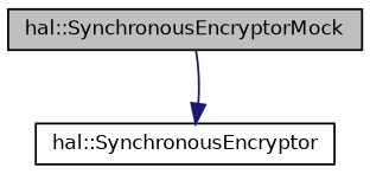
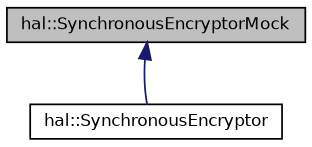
  digraph {
    node [color=black fontname=Helvetica fontsize=10 shape=record style=filled]
    n1 [fillcolor=grey75 fontcolor=black height=0.2 label="hal::SynchronousEncryptorMock" width=0.4]
    n2 [fillcolor=white height=0.2 label="hal::SynchronousEncryptor" width=0.4]
-   n2 -> n1 [color=midnightblue dir=back fontname=Helvetica fontsize=10 labelfontname=Helvetica labelfontsize=10 style=solid]
+   n1 -> n2 [color=midnightblue dir=back fontname=Helvetica fontsize=10 labelfontname=Helvetica labelfontsize=10 style=solid]
  }
